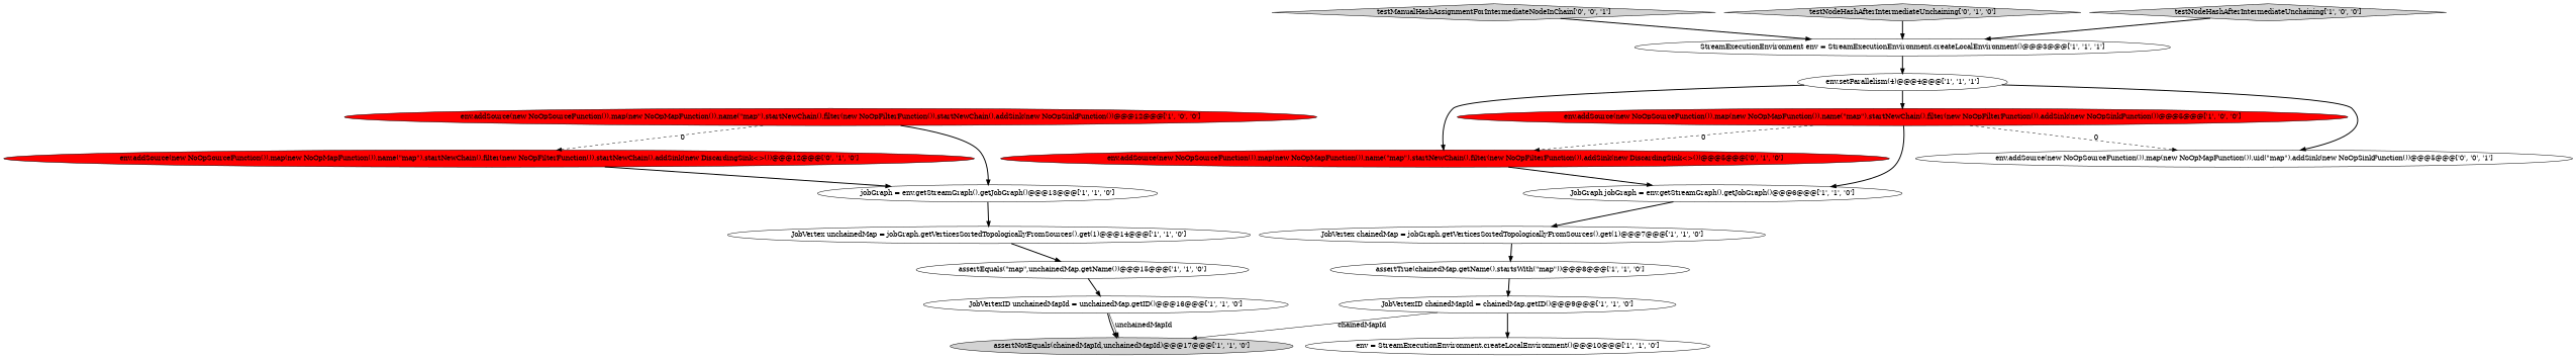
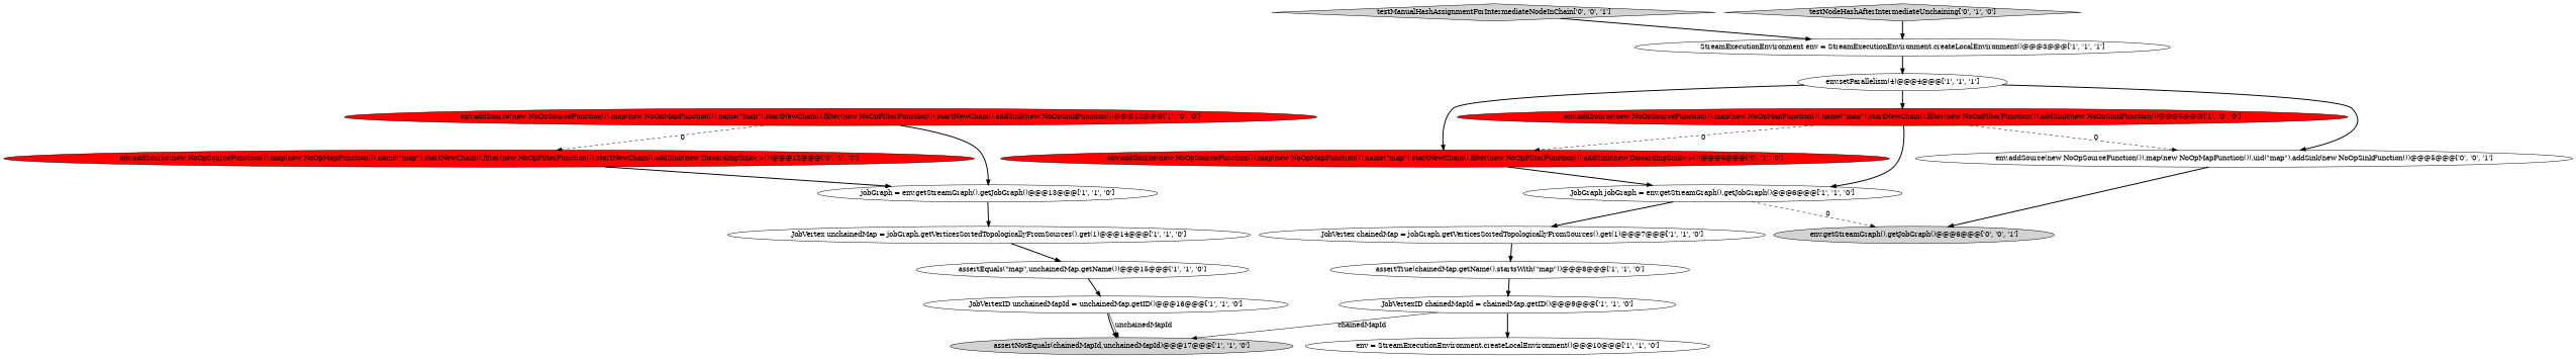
  digraph {
    node [fillcolor=white shape=ellipse style=filled]
    edge [style=bold]
    n1 [label="env.setParallelism(4)@@@4@@@['1', '1', '1']"]
    n2 [label="env.addSource(new NoOpSourceFunction()).map(new NoOpMapFunction()).uid(\"map\").addSink(new NoOpSinkFunction())@@@5@@@['0', '0', '1']"]
    n3 [fillcolor=red label="env.addSource(new NoOpSourceFunction()).map(new NoOpMapFunction()).name(\"map\").startNewChain().filter(new NoOpFilterFunction()).addSink(new DiscardingSink<>())@@@5@@@['0', '1', '0']"]
    n4 [fillcolor=red label="env.addSource(new NoOpSourceFunction()).map(new NoOpMapFunction()).name(\"map\").startNewChain().filter(new NoOpFilterFunction()).addSink(new NoOpSinkFunction())@@@5@@@['1', '0', '0']"]
+   n5 [fillcolor=lightgray label="env.getStreamGraph().getJobGraph()@@@6@@@['0', '0', '1']"]
    n6 [label="JobGraph jobGraph = env.getStreamGraph().getJobGraph()@@@6@@@['1', '1', '0']"]
    n7 [fillcolor=lightgray label="testManualHashAssignmentForIntermediateNodeInChain['0', '0', '1']" shape=diamond]
    n8 [label="StreamExecutionEnvironment env = StreamExecutionEnvironment.createLocalEnvironment()@@@3@@@['1', '1', '1']"]
    n9 [fillcolor=lightgray label="assertNotEquals(chainedMapId,unchainedMapId)@@@17@@@['1', '1', '0']"]
    n10 [fillcolor=lightgray label="testNodeHashAfterIntermediateUnchaining['0', '1', '0']" shape=diamond]
    n11 [label="JobVertex chainedMap = jobGraph.getVerticesSortedTopologicallyFromSources().get(1)@@@7@@@['1', '1', '0']"]
    n12 [label="assertTrue(chainedMap.getName().startsWith(\"map\"))@@@8@@@['1', '1', '0']"]
    n13 [label="JobVertexID chainedMapId = chainedMap.getID()@@@9@@@['1', '1', '0']"]
    n14 [label="env = StreamExecutionEnvironment.createLocalEnvironment()@@@10@@@['1', '1', '0']"]
    n15 [label="JobVertexID unchainedMapId = unchainedMap.getID()@@@16@@@['1', '1', '0']"]
    n16 [fillcolor=red label="env.addSource(new NoOpSourceFunction()).map(new NoOpMapFunction()).name(\"map\").startNewChain().filter(new NoOpFilterFunction()).startNewChain().addSink(new DiscardingSink<>())@@@12@@@['0', '1', '0']"]
    n17 [label="jobGraph = env.getStreamGraph().getJobGraph()@@@13@@@['1', '1', '0']"]
    n18 [label="JobVertex unchainedMap = jobGraph.getVerticesSortedTopologicallyFromSources().get(1)@@@14@@@['1', '1', '0']"]
    n19 [label="assertEquals(\"map\",unchainedMap.getName())@@@15@@@['1', '1', '0']"]
    n20 [fillcolor=red label="env.addSource(new NoOpSourceFunction()).map(new NoOpMapFunction()).name(\"map\").startNewChain().filter(new NoOpFilterFunction()).startNewChain().addSink(new NoOpSinkFunction())@@@12@@@['1', '0', '0']"]
-   n21 [fillcolor=lightgray label="testNodeHashAfterIntermediateUnchaining['1', '0', '0']" shape=diamond]
    n1 -> n2
    n1 -> n3
    n1 -> n4
+   n2 -> n5
    n3 -> n6
    n4 -> n2 [label=0 style=dashed]
    n4 -> n3 [label=0 style=dashed]
    n4 -> n6
+   n6 -> n5 [label=0 style=dashed]
    n6 -> n11
    n7 -> n8
    n8 -> n1
    n10 -> n8
    n11 -> n12
    n12 -> n13
    n13 -> n9 [label=chainedMapId style=solid]
    n13 -> n14
    n15 -> n9 [label=unchainedMapId style=solid]
    n15 -> n9
    n16 -> n17
    n17 -> n18
    n18 -> n19
    n19 -> n15
    n20 -> n16 [label=0 style=dashed]
    n20 -> n17
-   n21 -> n8
  }
